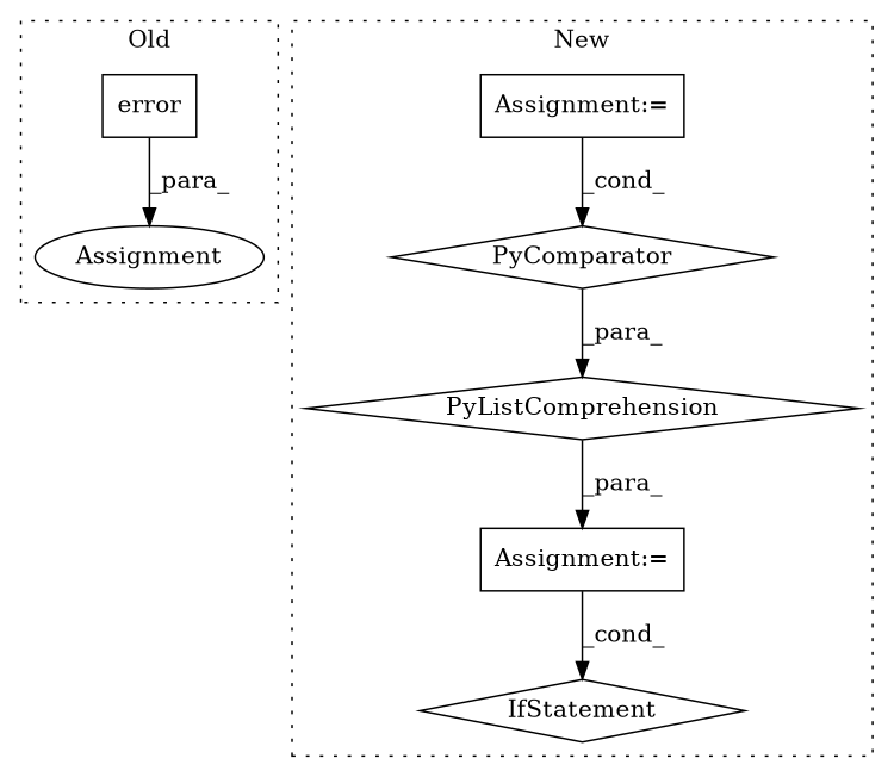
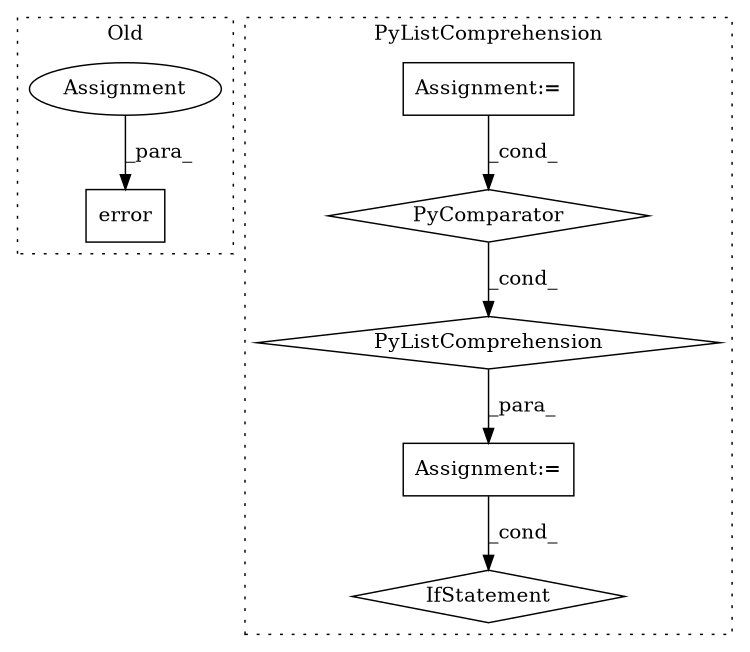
  digraph {
    node [a=7 l=55 s=5581 shape=box]
    n1 [a=32 l="6,1" label=error s="5538,5561"]
    n2 [a=45 l=12 label=Assignment s=5544 shape=ellipse]
    n3 [a=109 l=128 label=PyListComprehension s=5516 shape=diamond]
    n4 [label="Assignment:="]
    n5 [a=113 label=PyComparator shape=diamond]
    n6 [l=30 label="Assignment:=" s=5847]
    n7 [a=25 l="4,2" label=IfStatement s="5888,5903" shape=diamond]
    subgraph cluster_1 {
      label=Old
      style=dotted
      n1
      n2
    }
    subgraph cluster_2 {
-     label=New
+     label=PyListComprehension
      style=dotted
      n3
      n4
      n5
      n6
      n7
    }
-   n1 -> n2 [label=_para_]
+   n2 -> n1 [label=_para_]
    n3 -> n6 [label=_para_]
    n4 -> n5 [label=_cond_]
-   n5 -> n3 [label=_para_]
+   n5 -> n3 [label=_cond_]
    n6 -> n7 [label=_cond_]
  }
